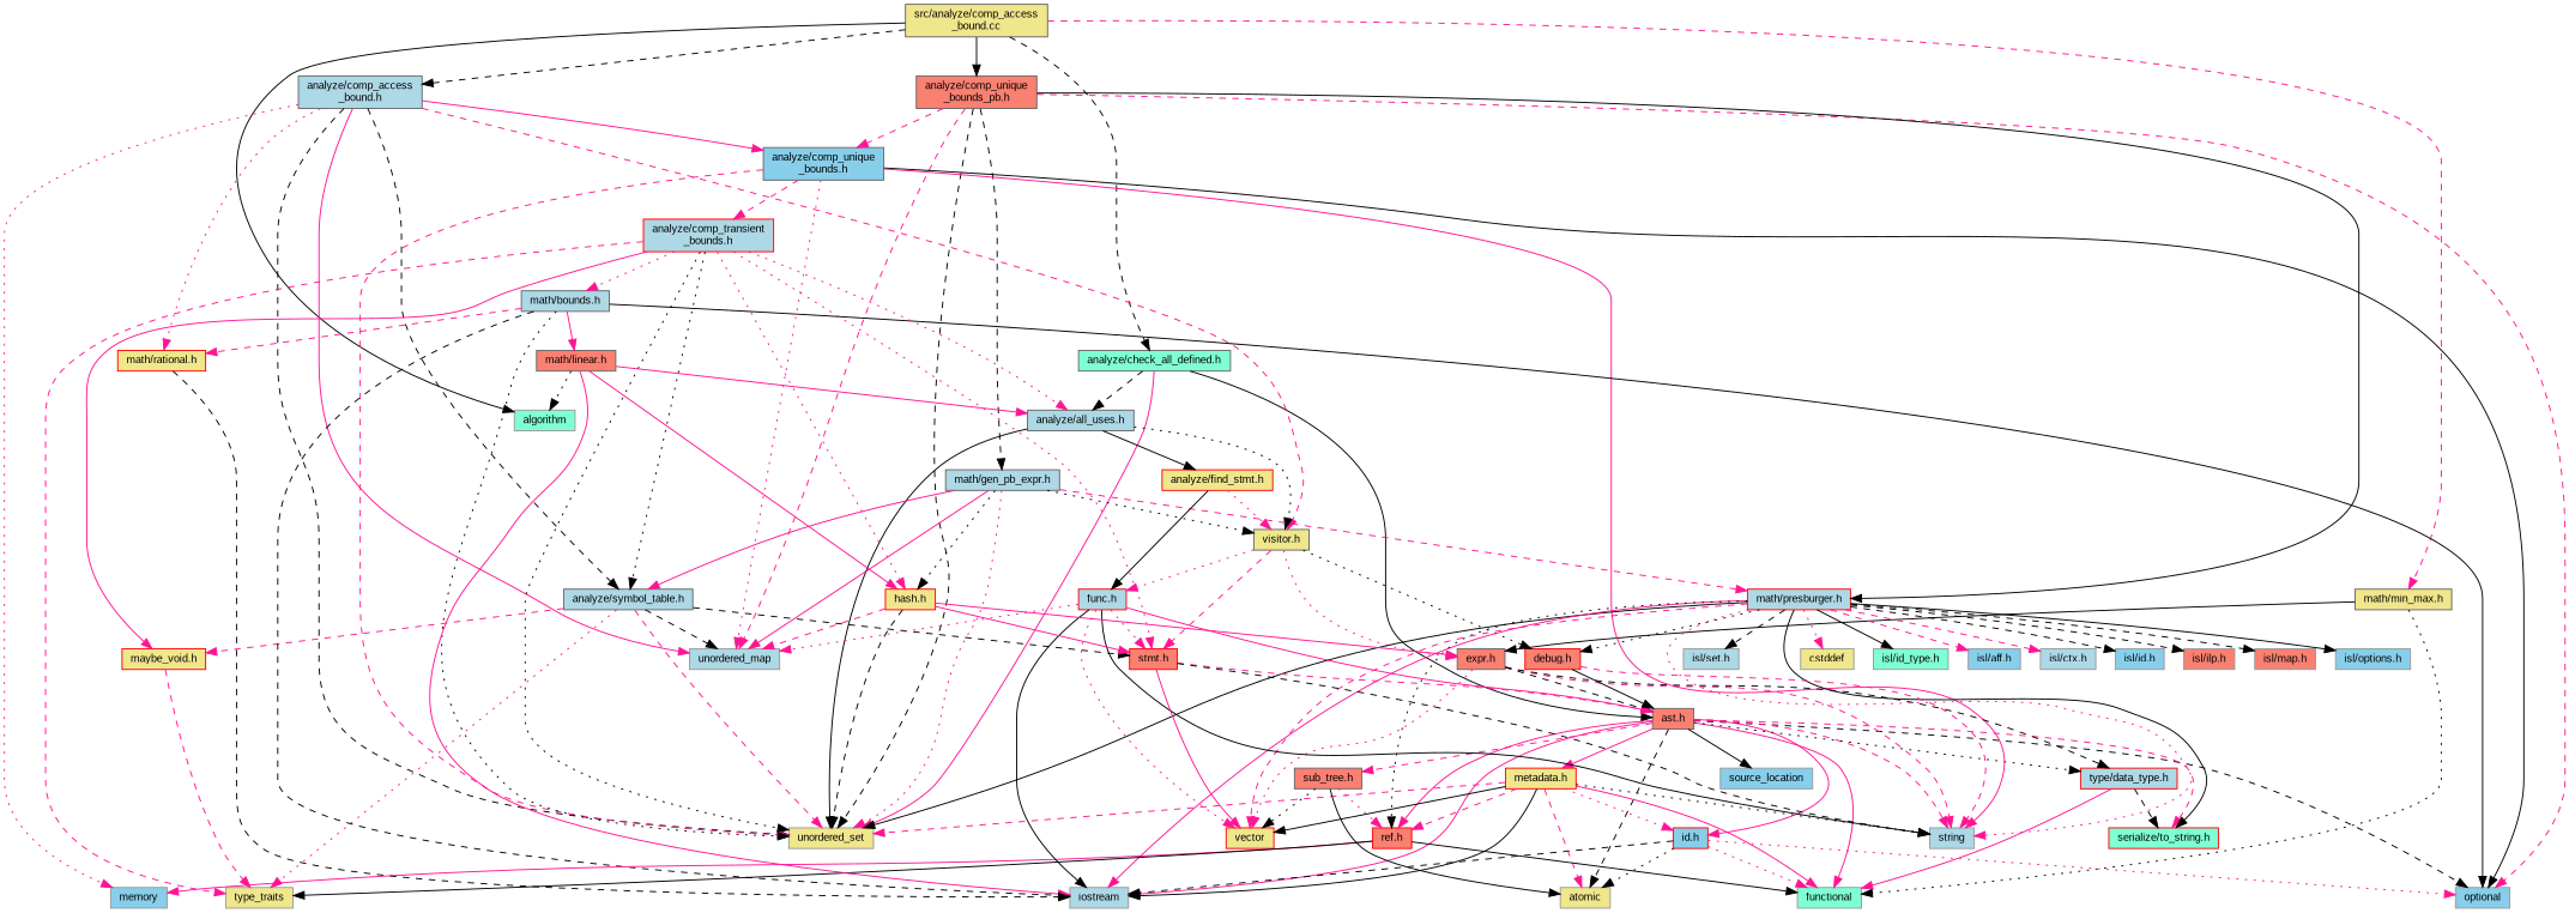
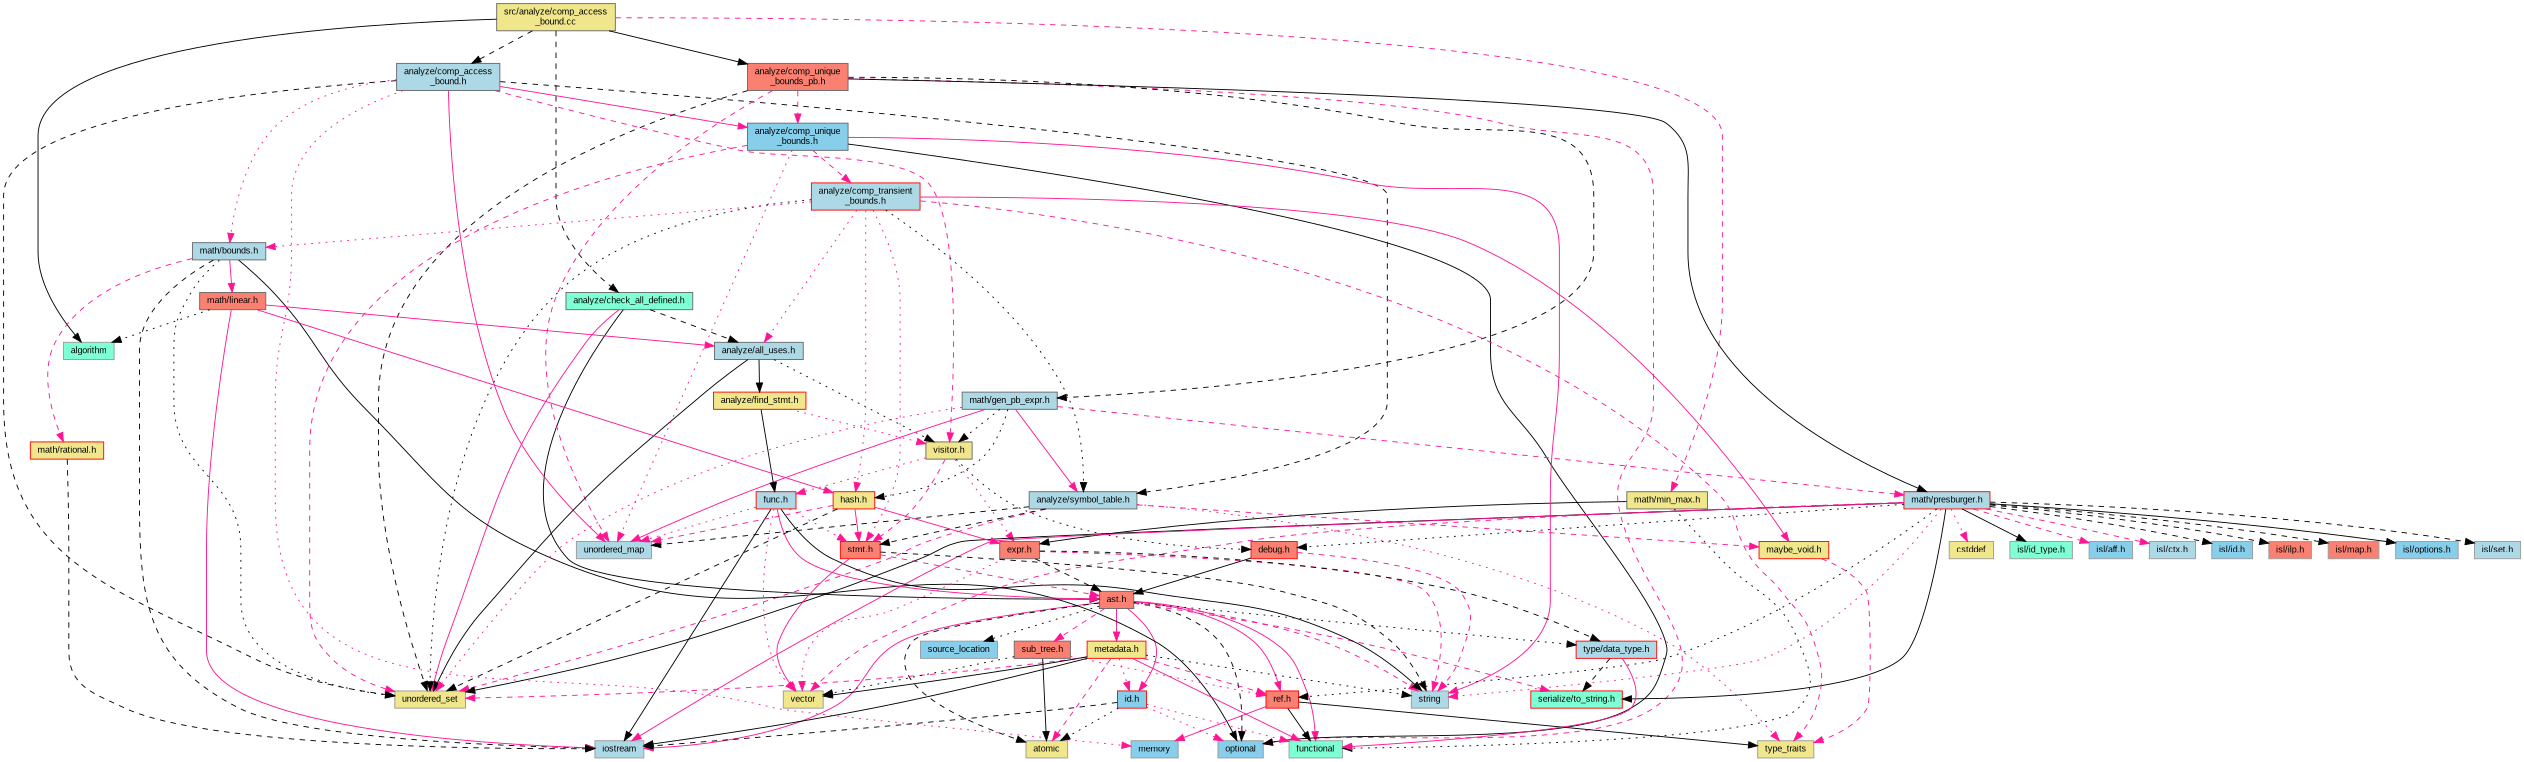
  digraph {
    fontname="Liberation Sans"
    node [color=grey60 fillcolor=lightblue fontname="Liberation Sans" fontsize=10 shape=box style=filled]
    edge [color=deeppink fontname="Liberation Sans" fontsize=10 labelfontname=Helvetica labelfontsize=10 style=dashed]
    n1 [color=gray40 fillcolor=khaki fontcolor=black height=0.2 label="src/analyze/comp_access\l_bound.cc" width=0.4]
    n2 [fillcolor=aquamarine height=0.2 label=algorithm width=0.4]
    n3 [color=grey40 fillcolor=aquamarine height=0.2 label="analyze/check_all_defined.h" width=0.4]
    n4 [color=grey40 height=0.2 label="analyze/comp_access\l_bound.h" width=0.4]
    n5 [color=grey40 fillcolor=salmon height=0.2 label="analyze/comp_unique\l_bounds_pb.h" width=0.4]
    n6 [color=grey40 fillcolor=khaki height=0.2 label="math/min_max.h" width=0.4]
    n7 [fillcolor=khaki height=0.2 label=unordered_set width=0.4]
    n8 [color=grey40 height=0.2 label="analyze/all_uses.h" width=0.4]
    n9 [color=grey40 fillcolor=salmon height=0.2 label="ast.h" width=0.4]
    n10 [color=grey40 fillcolor=khaki height=0.2 label="visitor.h" width=0.4]
    n11 [height=0.2 label=unordered_map width=0.4]
    n12 [fillcolor=skyblue height=0.2 label=memory width=0.4]
    n13 [color=grey40 fillcolor=skyblue height=0.2 label="analyze/comp_unique\l_bounds.h" width=0.4]
    n14 [color=grey40 height=0.2 label="analyze/symbol_table.h" width=0.4]
    n15 [color=grey40 height=0.2 label="math/bounds.h" width=0.4]
    n16 [fillcolor=skyblue height=0.2 label=optional width=0.4]
    n17 [color=grey40 height=0.2 label="math/gen_pb_expr.h" width=0.4]
    n18 [color=red height=0.2 label="math/presburger.h" width=0.4]
    n19 [fillcolor=aquamarine height=0.2 label=functional width=0.4]
    n20 [color=grey40 fillcolor=salmon height=0.2 label="expr.h" width=0.4]
    n21 [color=red fillcolor=khaki height=0.2 label="analyze/find_stmt.h" width=0.4]
    n22 [height=0.2 label=iostream width=0.4]
    n23 [height=0.2 label=string width=0.4]
    n24 [fillcolor=khaki height=0.2 label=atomic width=0.4]
    n25 [fillcolor=skyblue height=0.2 label=source_location width=0.4]
    n26 [color=red fillcolor=skyblue height=0.2 label="id.h" width=0.4]
    n27 [color=red fillcolor=khaki height=0.2 label="metadata.h" width=0.4]
    n28 [color=red fillcolor=salmon height=0.2 label="ref.h" width=0.4]
    n29 [color=red fillcolor=aquamarine height=0.2 label="serialize/to_string.h" width=0.4]
    n30 [color=grey40 fillcolor=salmon height=0.2 label="sub_tree.h" width=0.4]
    n31 [color=red height=0.2 label="type/data_type.h" width=0.4]
    n32 [color=red height=0.2 label="func.h" width=0.4]
    n33 [color=red fillcolor=salmon height=0.2 label="stmt.h" width=0.4]
    n34 [color=red fillcolor=salmon height=0.2 label="debug.h" width=0.4]
-   n35 [color=red fillcolor=khaki height=0.2 label=vector width=0.4]
+   n35 [fillcolor=khaki height=0.2 label=vector width=0.4]
    n36 [fillcolor=khaki height=0.2 label=type_traits width=0.4]
    n37 [color=red height=0.2 label="analyze/comp_transient\l_bounds.h" width=0.4]
    n38 [color=red fillcolor=khaki height=0.2 label="maybe_void.h" width=0.4]
    n39 [color=grey40 fillcolor=salmon height=0.2 label="math/linear.h" width=0.4]
    n40 [color=red fillcolor=khaki height=0.2 label="math/rational.h" width=0.4]
    n41 [color=red fillcolor=khaki height=0.2 label="hash.h" width=0.4]
    n42 [fillcolor=khaki height=0.2 label=cstddef width=0.4]
    n43 [fillcolor=aquamarine height=0.2 label="isl/id_type.h" width=0.4]
    n44 [fillcolor=skyblue height=0.2 label="isl/aff.h" width=0.4]
    n45 [height=0.2 label="isl/ctx.h" width=0.4]
    n46 [fillcolor=skyblue height=0.2 label="isl/id.h" width=0.4]
    n47 [fillcolor=salmon height=0.2 label="isl/ilp.h" width=0.4]
    n48 [fillcolor=salmon height=0.2 label="isl/map.h" width=0.4]
    n49 [fillcolor=skyblue height=0.2 label="isl/options.h" width=0.4]
    n50 [height=0.2 label="isl/set.h" width=0.4]
    n1 -> n2 [color=black style=solid]
    n1 -> n3 [color=black]
    n1 -> n4 [color=black]
    n1 -> n5 [color=black style=solid]
    n1 -> n6
    n3 -> n7 [style=solid]
    n3 -> n8 [color=black]
    n3 -> n9 [color=black style=solid]
    n4 -> n7 [color=black]
    n4 -> n10
    n4 -> n11 [style=solid]
    n4 -> n12 [style=dotted]
    n4 -> n13 [style=solid]
    n4 -> n14 [color=black]
-   n4 -> n40 [style=dotted]
+   n4 -> n15 [style=dotted]
    n5 -> n7 [color=black]
    n5 -> n11
    n5 -> n13
    n5 -> n16
    n5 -> n17 [color=black]
    n5 -> n18 [color=black style=solid]
    n6 -> n19 [color=black style=dotted]
    n6 -> n20 [color=black style=solid]
    n8 -> n7 [color=black style=solid]
    n8 -> n10 [color=black style=dotted]
    n8 -> n21 [color=black style=solid]
    n9 -> n16 [color=black]
    n9 -> n19 [style=solid]
    n9 -> n22 [style=solid]
    n9 -> n23
    n9 -> n24 [color=black]
-   n9 -> n25 [color=black style=solid]
+   n9 -> n25 [color=black style=dotted]
    n9 -> n26 [style=solid]
    n9 -> n27 [style=solid]
    n9 -> n28 [style=solid]
    n9 -> n29
    n9 -> n30
    n9 -> n31 [color=black style=dotted]
    n10 -> n20 [style=dotted]
    n10 -> n32 [style=dotted]
    n10 -> n33
    n10 -> n34 [color=black style=dotted]
    n13 -> n7
    n13 -> n11 [style=dotted]
    n13 -> n16 [color=black style=solid]
    n13 -> n23 [style=solid]
    n13 -> n37
    n14 -> n7
    n14 -> n11 [color=black]
    n14 -> n33 [color=black]
    n14 -> n36 [style=dotted]
    n14 -> n38
    n15 -> n7 [color=black style=dotted]
    n15 -> n16 [color=black style=solid]
    n15 -> n22 [color=black]
    n15 -> n39 [style=solid]
    n15 -> n40
    n17 -> n7 [style=dotted]
    n17 -> n10 [color=black style=dotted]
    n17 -> n11 [style=solid]
    n17 -> n14 [style=solid]
    n17 -> n18
    n17 -> n41 [color=black style=dotted]
    n18 -> n7 [color=black style=solid]
    n18 -> n22 [style=solid]
    n18 -> n23 [style=dotted]
    n18 -> n28 [color=black style=dotted]
    n18 -> n29 [color=black style=solid]
    n18 -> n34 [color=black style=dotted]
    n18 -> n35
    n18 -> n42 [style=dotted]
    n18 -> n43 [color=black style=solid]
    n18 -> n44
    n18 -> n45
    n18 -> n46 [color=black]
    n18 -> n47 [color=black]
    n18 -> n48 [color=black]
    n18 -> n49 [color=black style=solid]
    n18 -> n50 [color=black]
    n20 -> n9 [color=black]
    n20 -> n23
    n20 -> n31 [color=black]
    n20 -> n35 [style=dotted]
    n21 -> n10 [style=dotted]
    n21 -> n32 [color=black style=solid]
    n26 -> n16 [style=dotted]
    n26 -> n19 [style=dotted]
    n26 -> n22 [color=black]
    n26 -> n24 [color=black style=dotted]
    n27 -> n7
    n27 -> n19 [style=solid]
    n27 -> n22 [color=black style=solid]
    n27 -> n23 [color=black style=dotted]
    n27 -> n24
    n27 -> n26 [style=dotted]
    n27 -> n28
    n27 -> n35 [color=black style=solid]
    n28 -> n12 [style=solid]
    n28 -> n19 [color=black style=solid]
    n28 -> n36 [color=black style=solid]
    n30 -> n24 [color=black style=solid]
    n30 -> n28 [style=dotted]
    n30 -> n35 [color=black style=dotted]
    n31 -> n19 [style=solid]
    n31 -> n29 [color=black]
    n32 -> n9 [style=solid]
    n32 -> n11 [style=dotted]
    n32 -> n22 [color=black style=solid]
    n32 -> n23 [color=black style=solid]
    n32 -> n33 [style=dotted]
    n32 -> n35 [style=dotted]
    n33 -> n9
    n33 -> n23 [color=black]
    n33 -> n35 [style=solid]
    n34 -> n9 [color=black style=solid]
    n34 -> n23
    n37 -> n7 [color=black style=dotted]
    n37 -> n8 [style=dotted]
    n37 -> n14 [color=black style=dotted]
    n37 -> n15 [style=dotted]
    n37 -> n33 [style=dotted]
    n37 -> n36
    n37 -> n38 [style=solid]
    n37 -> n41 [style=dotted]
    n38 -> n36
    n39 -> n2 [color=black style=dotted]
    n39 -> n8 [style=solid]
    n39 -> n22 [style=solid]
    n39 -> n41 [style=solid]
    n40 -> n22 [color=black]
    n41 -> n7 [color=black]
    n41 -> n11
    n41 -> n20 [style=solid]
    n41 -> n33 [style=solid]
  }
